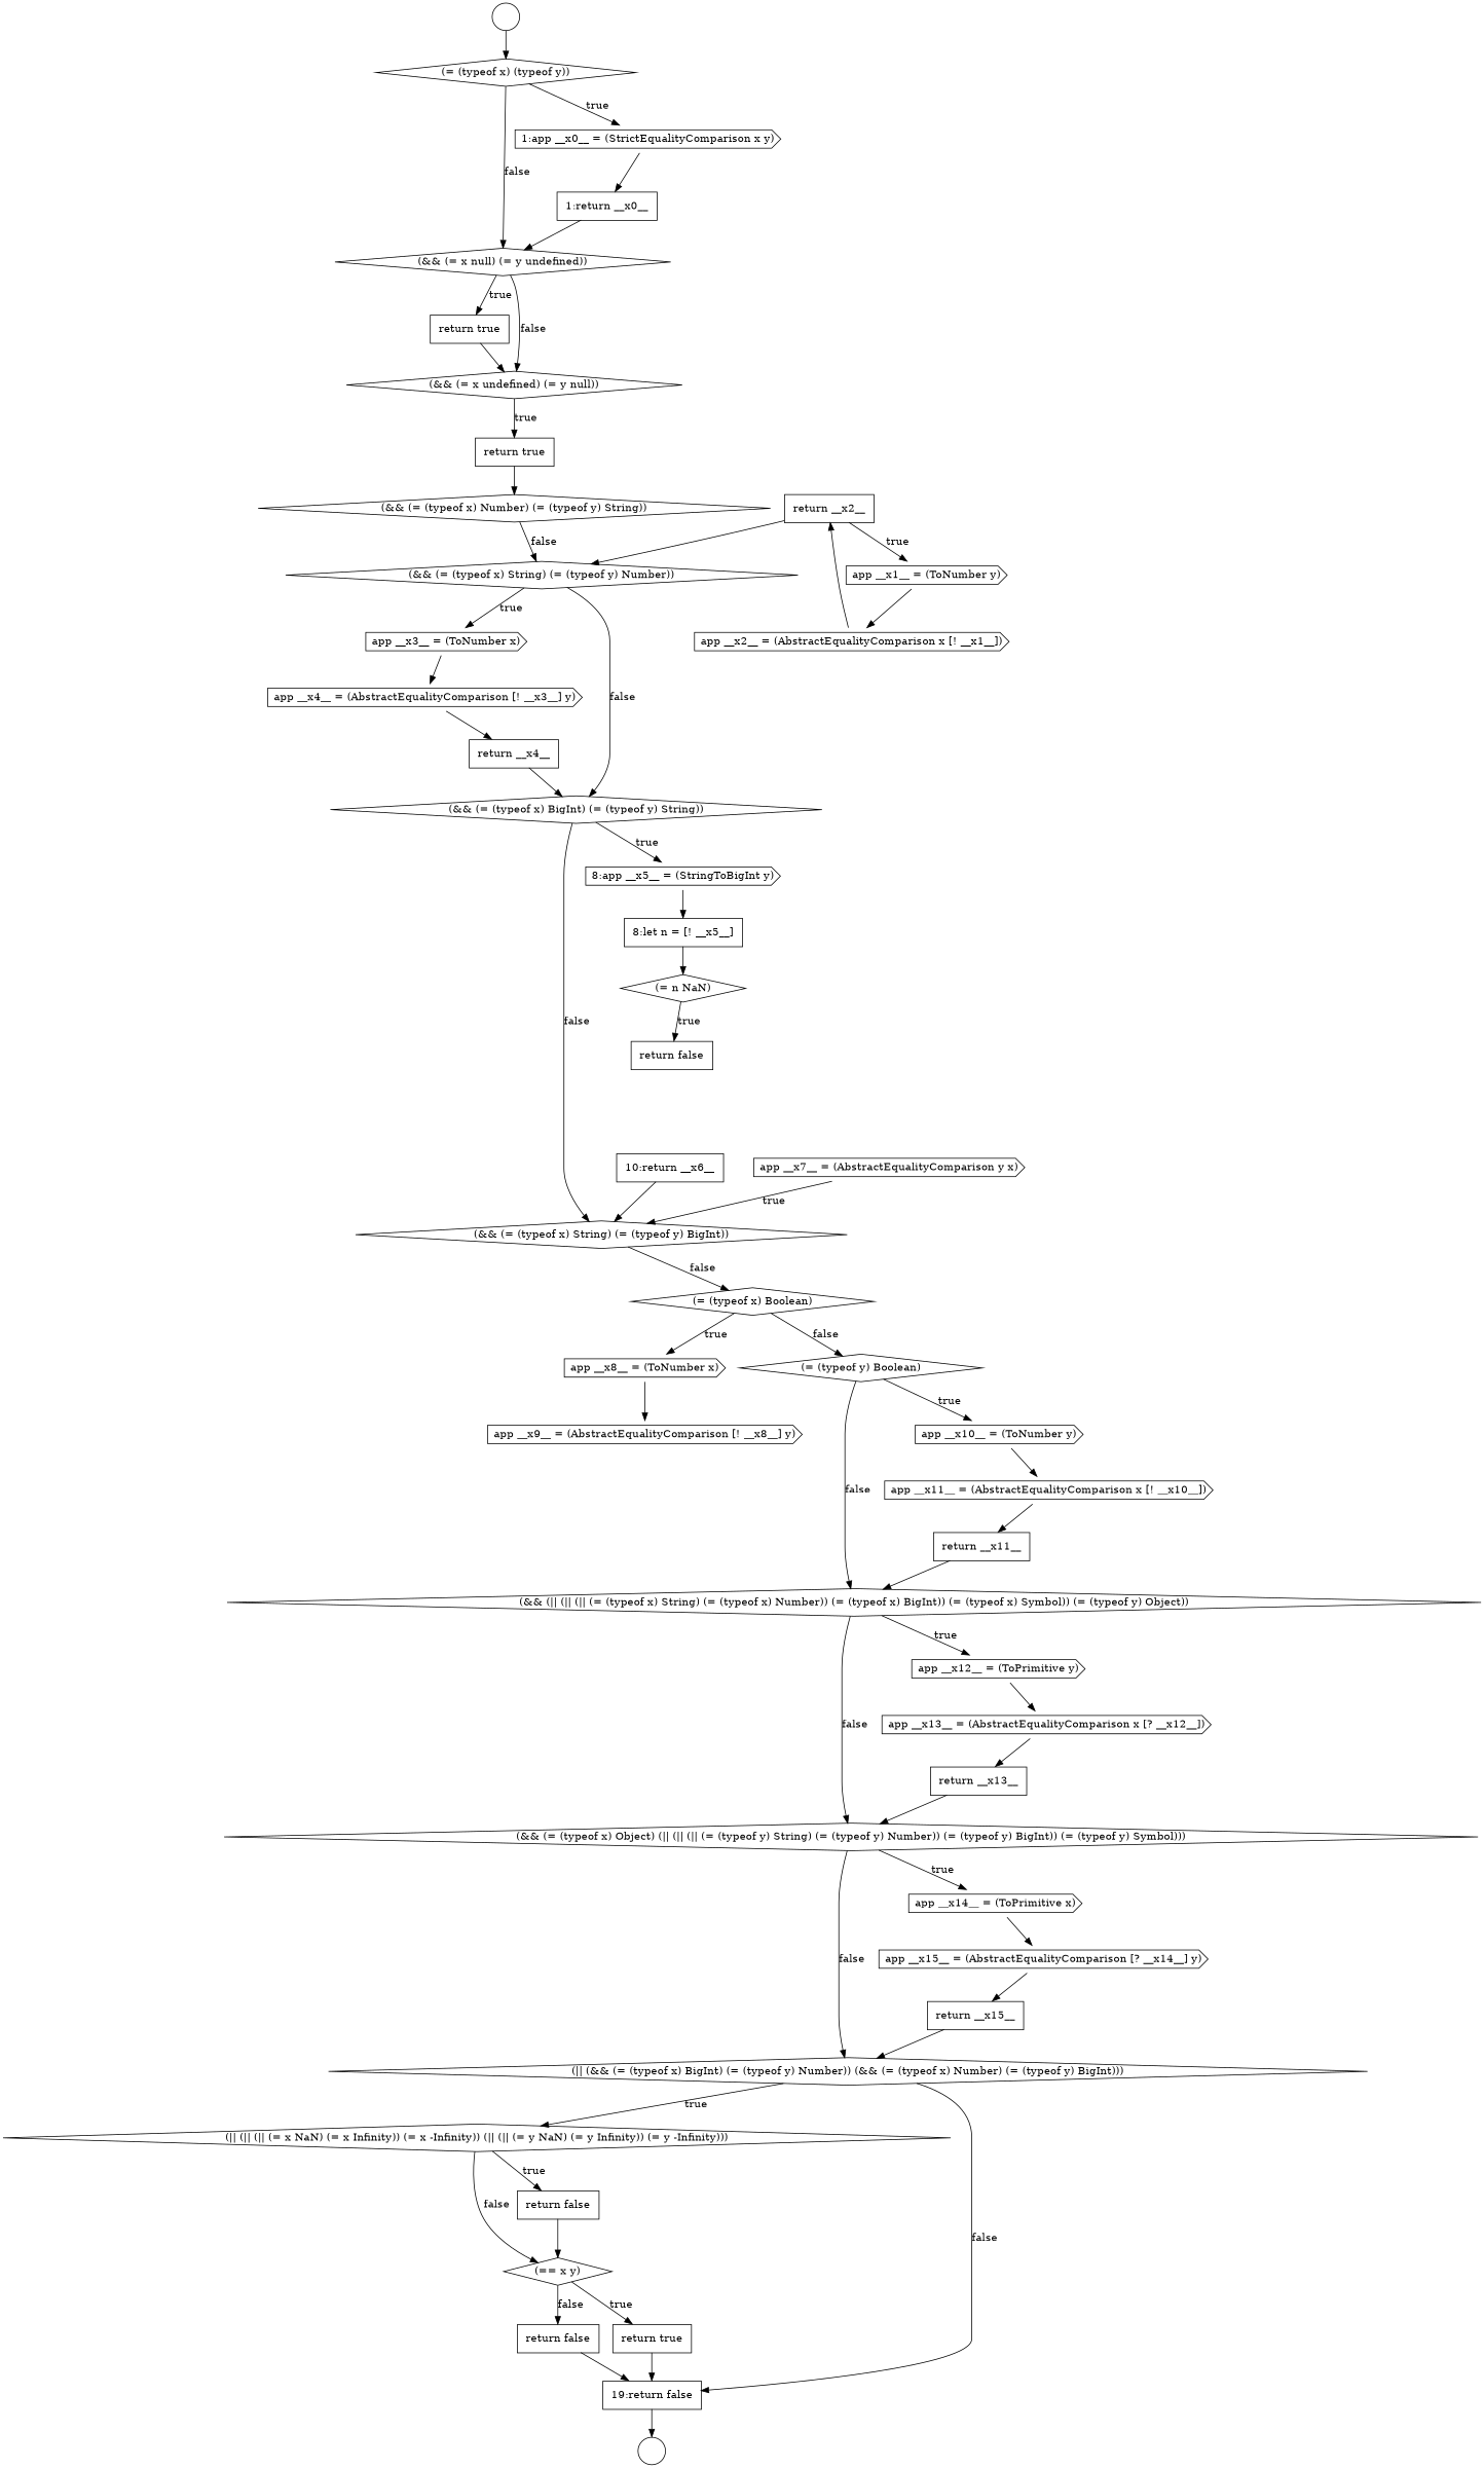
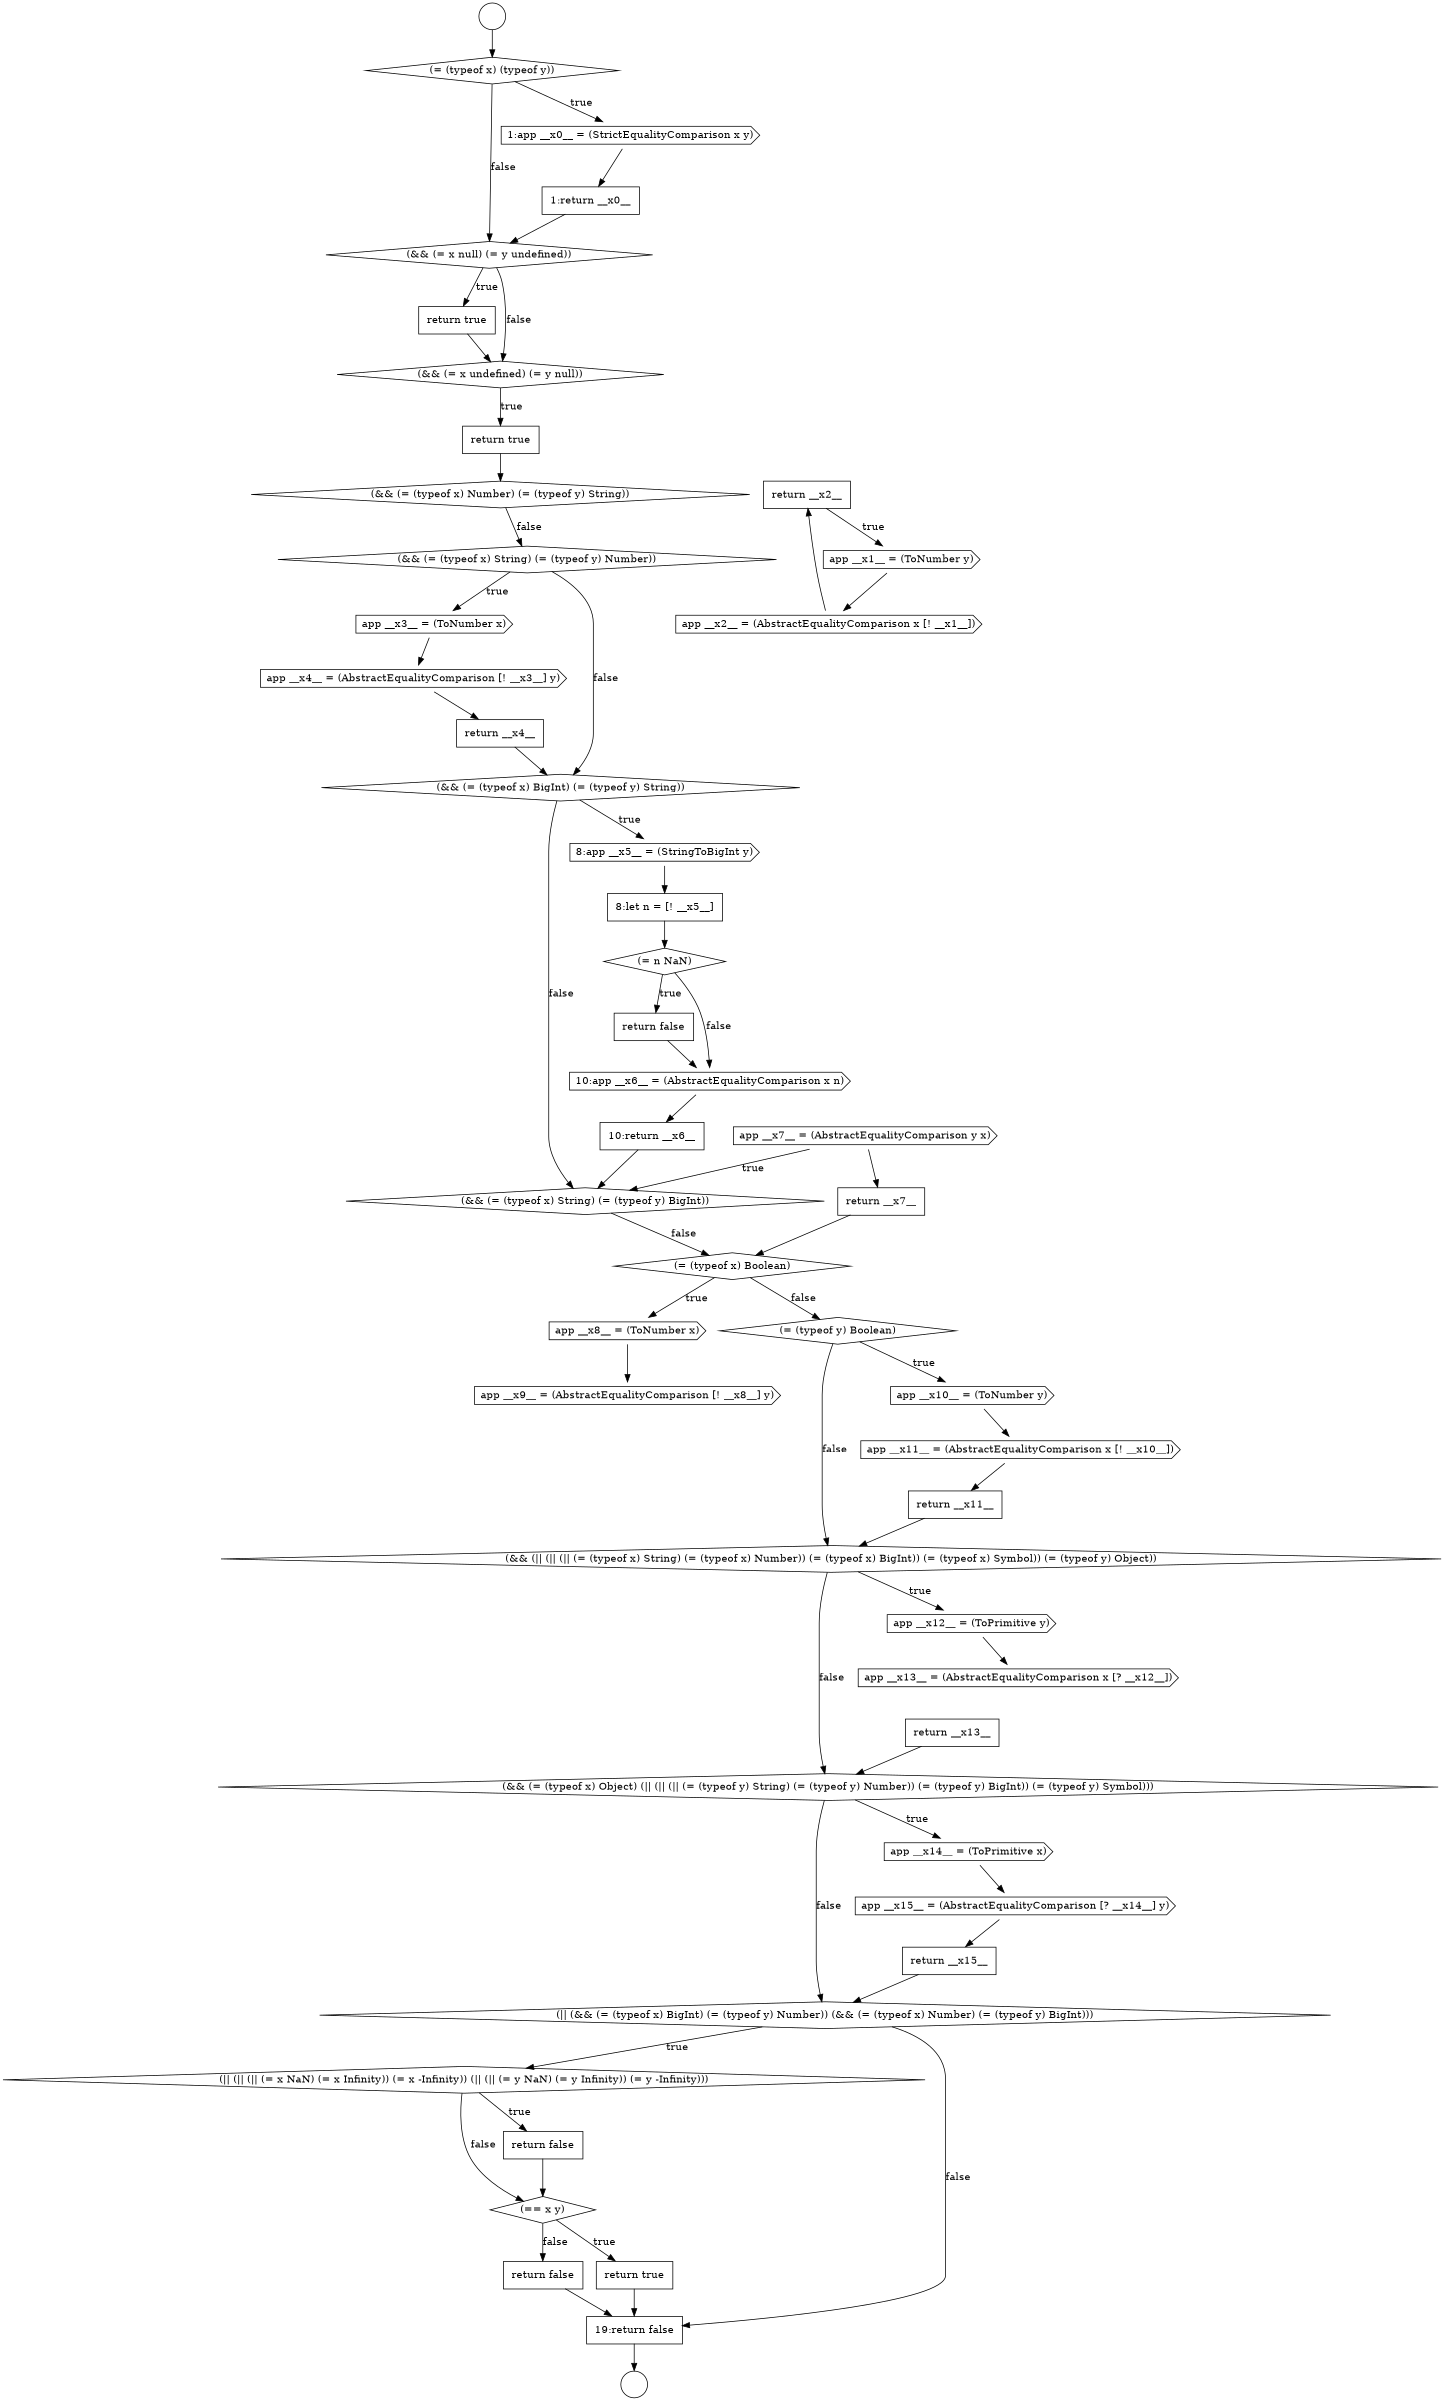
  digraph {
    node [color=black fillcolor=white shape=cds style=filled]
    edge [color=black]
    n1 [label=" " shape=circle]
    n2 [label=<<font color="black">(= (typeof x) (typeof y))</font>> shape=diamond]
    n3 [label=<<font color="black">(&amp;&amp; (= x null) (= y undefined))</font>> shape=diamond]
    n4 [label=<<font color="black">1:app __x0__ = (StrictEqualityComparison x y)</font>>]
    n5 [label=<<font color="black">     <table border="0" cellborder="1" cellspacing="0" cellpadding="10">       <tr><td align="left">return true</td></tr>     </table>   </font>> margin=0 shape=none]
    n6 [label=<<font color="black">(&amp;&amp; (= x undefined) (= y null))</font>> shape=diamond]
    n7 [label=<<font color="black">     <table border="0" cellborder="1" cellspacing="0" cellpadding="10">       <tr><td align="left">return true</td></tr>     </table>   </font>> margin=0 shape=none]
    n8 [label=<<font color="black">app __x1__ = (ToNumber y)</font>>]
    n9 [label=<<font color="black">app __x2__ = (AbstractEqualityComparison x [! __x1__])</font>>]
    n10 [label=<<font color="black">     <table border="0" cellborder="1" cellspacing="0" cellpadding="10">       <tr><td align="left">return __x2__</td></tr>     </table>   </font>> margin=0 shape=none]
    n11 [label=<<font color="black">app __x3__ = (ToNumber x)</font>>]
    n12 [label=<<font color="black">app __x4__ = (AbstractEqualityComparison [! __x3__] y)</font>>]
    n13 [label=<<font color="black">     <table border="0" cellborder="1" cellspacing="0" cellpadding="10">       <tr><td align="left">return __x4__</td></tr>     </table>   </font>> margin=0 shape=none]
    n14 [label=" " shape=circle]
    n15 [label=<<font color="black">(&amp;&amp; (= (typeof x) Number) (= (typeof y) String))</font>> shape=diamond]
    n16 [label=<<font color="black">(&amp;&amp; (= (typeof x) String) (= (typeof y) Number))</font>> shape=diamond]
    n17 [label=<<font color="black">(&amp;&amp; (= (typeof x) BigInt) (= (typeof y) String))</font>> shape=diamond]
    n18 [label=<<font color="black">     <table border="0" cellborder="1" cellspacing="0" cellpadding="10">       <tr><td align="left">1:return __x0__</td></tr>     </table>   </font>> margin=0 shape=none]
    n19 [label=<<font color="black">     <table border="0" cellborder="1" cellspacing="0" cellpadding="10">       <tr><td align="left">return __x15__</td></tr>     </table>   </font>> margin=0 shape=none]
    n20 [label=<<font color="black">(|| (&amp;&amp; (= (typeof x) BigInt) (= (typeof y) Number)) (&amp;&amp; (= (typeof x) Number) (= (typeof y) BigInt)))</font>> shape=diamond]
    n21 [label=<<font color="black">(|| (|| (|| (= x NaN) (= x Infinity)) (= x -Infinity)) (|| (|| (= y NaN) (= y Infinity)) (= y -Infinity)))</font>> shape=diamond]
    n22 [label=<<font color="black">     <table border="0" cellborder="1" cellspacing="0" cellpadding="10">       <tr><td align="left">19:return false</td></tr>     </table>   </font>> margin=0 shape=none]
    n23 [label=<<font color="black">(&amp;&amp; (= (typeof x) String) (= (typeof y) BigInt))</font>> shape=diamond]
    n24 [label=<<font color="black">(= (typeof x) Boolean)</font>> shape=diamond]
    n25 [label=<<font color="black">app __x7__ = (AbstractEqualityComparison y x)</font>>]
+   n26 [label=<<font color="black">     <table border="0" cellborder="1" cellspacing="0" cellpadding="10">       <tr><td align="left">return __x7__</td></tr>     </table>   </font>> margin=0 shape=none]
    n27 [label=<<font color="black">app __x8__ = (ToNumber x)</font>>]
    n28 [label=<<font color="black">(= (typeof y) Boolean)</font>> shape=diamond]
    n29 [label=<<font color="black">app __x13__ = (AbstractEqualityComparison x [? __x12__])</font>>]
    n30 [label=<<font color="black">     <table border="0" cellborder="1" cellspacing="0" cellpadding="10">       <tr><td align="left">return __x13__</td></tr>     </table>   </font>> margin=0 shape=none]
    n31 [label=<<font color="black">(&amp;&amp; (= (typeof x) Object) (|| (|| (|| (= (typeof y) String) (= (typeof y) Number)) (= (typeof y) BigInt)) (= (typeof y) Symbol)))</font>> shape=diamond]
    n32 [label=<<font color="black">(= n NaN)</font>> shape=diamond]
    n33 [label=<<font color="black">     <table border="0" cellborder="1" cellspacing="0" cellpadding="10">       <tr><td align="left">return false</td></tr>     </table>   </font>> margin=0 shape=none]
+   n34 [label=<<font color="black">10:app __x6__ = (AbstractEqualityComparison x n)</font>>]
    n35 [label=<<font color="black">     <table border="0" cellborder="1" cellspacing="0" cellpadding="10">       <tr><td align="left">10:return __x6__</td></tr>     </table>   </font>> margin=0 shape=none]
    n36 [label=<<font color="black">(== x y)</font>> shape=diamond]
    n37 [label=<<font color="black">     <table border="0" cellborder="1" cellspacing="0" cellpadding="10">       <tr><td align="left">return false</td></tr>     </table>   </font>> margin=0 shape=none]
    n38 [label=<<font color="black">     <table border="0" cellborder="1" cellspacing="0" cellpadding="10">       <tr><td align="left">return true</td></tr>     </table>   </font>> margin=0 shape=none]
    n39 [label=<<font color="black">app __x9__ = (AbstractEqualityComparison [! __x8__] y)</font>>]
    n40 [label=<<font color="black">app __x11__ = (AbstractEqualityComparison x [! __x10__])</font>>]
    n41 [label=<<font color="black">     <table border="0" cellborder="1" cellspacing="0" cellpadding="10">       <tr><td align="left">return __x11__</td></tr>     </table>   </font>> margin=0 shape=none]
    n42 [label=<<font color="black">(&amp;&amp; (|| (|| (|| (= (typeof x) String) (= (typeof x) Number)) (= (typeof x) BigInt)) (= (typeof x) Symbol)) (= (typeof y) Object))</font>> shape=diamond]
    n43 [label=<<font color="black">app __x14__ = (ToPrimitive x)</font>>]
    n44 [label=<<font color="black">8:app __x5__ = (StringToBigInt y)</font>>]
    n45 [label=<<font color="black">app __x15__ = (AbstractEqualityComparison [? __x14__] y)</font>>]
    n46 [label=<<font color="black">     <table border="0" cellborder="1" cellspacing="0" cellpadding="10">       <tr><td align="left">return false</td></tr>     </table>   </font>> margin=0 shape=none]
    n47 [label=<<font color="black">     <table border="0" cellborder="1" cellspacing="0" cellpadding="10">       <tr><td align="left">8:let n = [! __x5__]</td></tr>     </table>   </font>> margin=0 shape=none]
    n48 [label=<<font color="black">app __x10__ = (ToNumber y)</font>>]
    n49 [label=<<font color="black">app __x12__ = (ToPrimitive y)</font>>]
    n1 -> n2
    n2 -> n3 [label=<<font color="black">false</font>>]
    n2 -> n4 [label=<<font color="black">true</font>>]
    n3 -> n5 [label=<<font color="black">true</font>>]
    n3 -> n6 [label=<<font color="black">false</font>>]
    n4 -> n18
    n5 -> n6
    n6 -> n7 [label=<<font color="black">true</font>>]
    n7 -> n15
    n8 -> n9
    n9 -> n10
    n10 -> n8 [label=<<font color="black">true</font>>]
-   n10 -> n16
    n11 -> n12
    n12 -> n13
    n13 -> n17
    n15 -> n16 [label=<<font color="black">false</font>>]
    n16 -> n11 [label=<<font color="black">true</font>>]
    n16 -> n17 [label=<<font color="black">false</font>>]
    n17 -> n23 [label=<<font color="black">false</font>>]
    n17 -> n44 [label=<<font color="black">true</font>>]
    n18 -> n3
    n19 -> n20
    n20 -> n21 [label=<<font color="black">true</font>>]
    n20 -> n22 [label=<<font color="black">false</font>>]
    n21 -> n36 [label=<<font color="black">false</font>>]
    n21 -> n46 [label=<<font color="black">true</font>>]
    n22 -> n14
    n23 -> n24 [label=<<font color="black">false</font>>]
    n24 -> n27 [label=<<font color="black">true</font>>]
    n24 -> n28 [label=<<font color="black">false</font>>]
    n25 -> n23 [label=<<font color="black">true</font>>]
+   n25 -> n26
+   n26 -> n24
    n27 -> n39
    n28 -> n42 [label=<<font color="black">false</font>>]
    n28 -> n48 [label=<<font color="black">true</font>>]
-   n29 -> n30
    n30 -> n31
    n31 -> n20 [label=<<font color="black">false</font>>]
    n31 -> n43 [label=<<font color="black">true</font>>]
    n32 -> n33 [label=<<font color="black">true</font>>]
+   n32 -> n34 [label=<<font color="black">false</font>>]
+   n33 -> n34
+   n34 -> n35
    n35 -> n23
    n36 -> n37 [label=<<font color="black">false</font>>]
    n36 -> n38 [label=<<font color="black">true</font>>]
    n37 -> n22
    n38 -> n22
    n40 -> n41
    n41 -> n42
    n42 -> n31 [label=<<font color="black">false</font>>]
    n42 -> n49 [label=<<font color="black">true</font>>]
    n43 -> n45
    n44 -> n47
    n45 -> n19
    n46 -> n36
    n47 -> n32
    n48 -> n40
    n49 -> n29
  }
